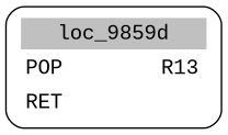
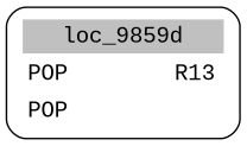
  digraph {
    rankdir=LR
-   n1 [fontname="Courier New" label=<<table border="0" cellborder="0" cellpadding="3"><tr><td align="center" colspan="2" bgcolor="grey">loc_9859d</td></tr><tr><td align="left">POP        R13</td></tr><tr><td align="left">RET        </td></tr></table>> shape=Mrecord]
+   n1 [fontname="Courier New" label=<<table border="0" cellborder="0" cellpadding="3"><tr><td align="center" colspan="2" bgcolor="grey">loc_9859d</td></tr><tr><td align="left">POP        R13</td></tr><tr><td align="left">POP        </td></tr></table>> shape=Mrecord]
  }
